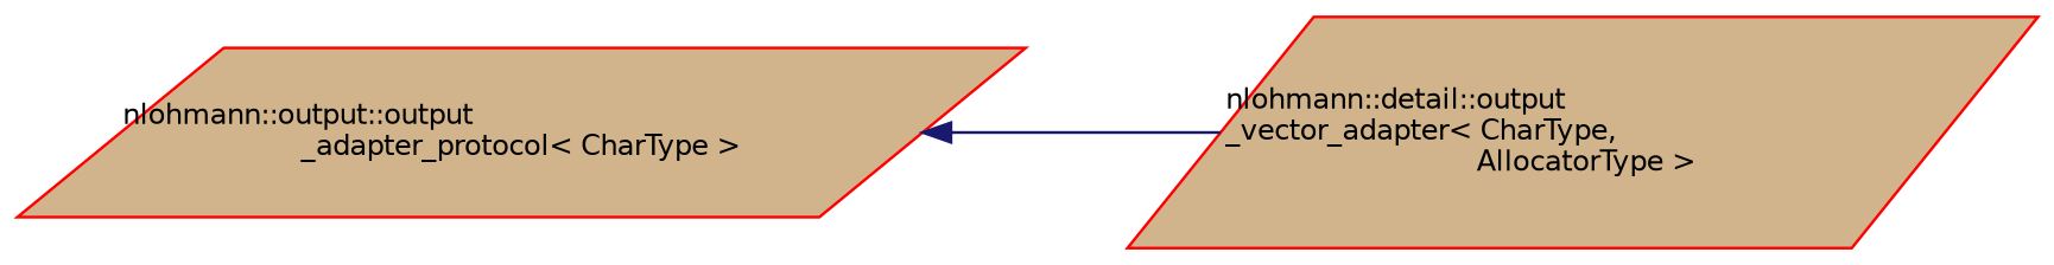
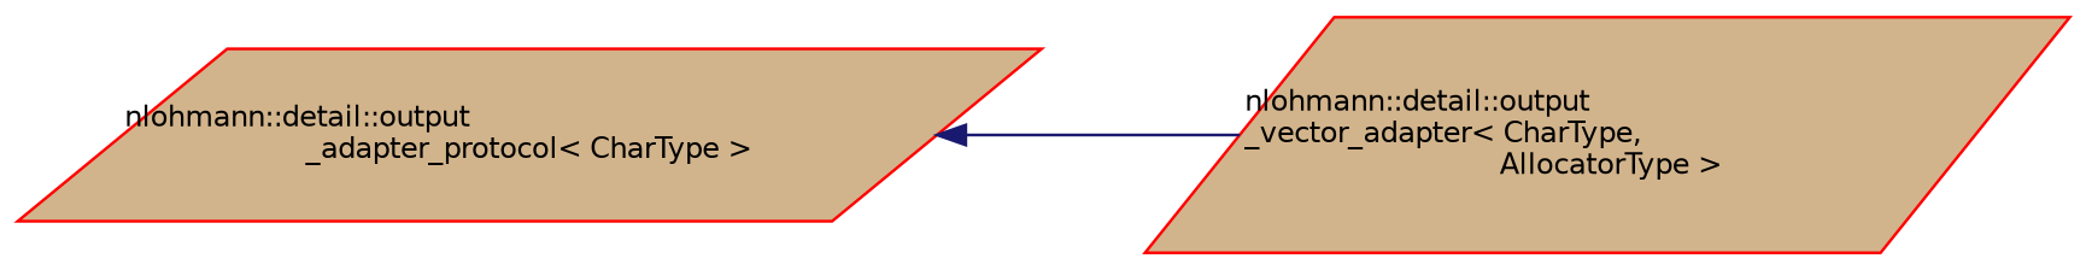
  digraph {
    rankdir=LR
    node [color=red fillcolor=tan fontname=Helvetica fontsize=10 shape=parallelogram style=filled]
    n1 [fontcolor=black height=0.2 label="nlohmann::detail::output\l_vector_adapter\< CharType,\l AllocatorType \>" width=0.4]
-   n2 [height=0.2 label="nlohmann::output::output\l_adapter_protocol\< CharType \>" width=0.4]
+   n2 [height=0.2 label="nlohmann::detail::output\l_adapter_protocol\< CharType \>" width=0.4]
    n2 -> n1 [color=midnightblue dir=back fontname=Helvetica fontsize=10 labelfontname=Helvetica labelfontsize=10 style=solid]
  }
